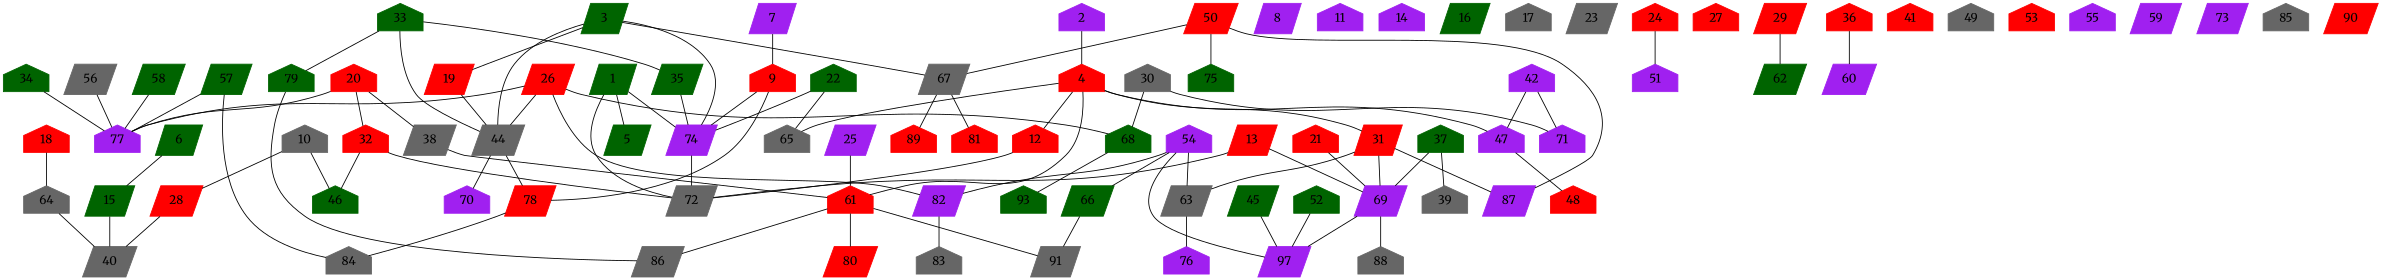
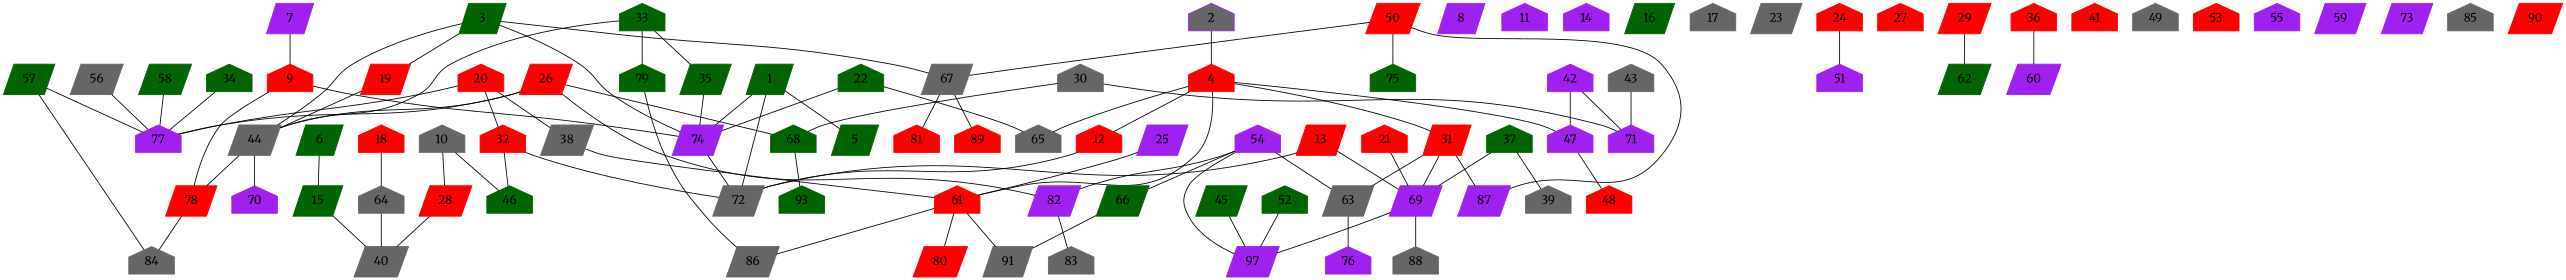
  graph {
    fontname=Merriweather
    node [color=red fontname=Merriweather shape=house style=filled]
    edge [fontname=Merriweather]
    1 [color=darkgreen shape=parallelogram]
    5 [color=darkgreen shape=parallelogram]
    72 [color=gray40 shape=parallelogram]
    74 [color=purple shape=parallelogram]
-   2 [color=purple]
+   2 [color=purple fillcolor=gray40]
    4
    12
    31 [shape=parallelogram]
    47 [color=purple]
    61
    65 [color=gray40]
    3 [color=darkgreen shape=parallelogram]
    19 [shape=parallelogram]
    44 [color=gray40 shape=parallelogram]
    67 [color=gray40 shape=parallelogram]
    78 [shape=parallelogram]
    70 [color=purple]
    81
    89
    69 [color=purple shape=parallelogram]
    63 [color=gray40 shape=parallelogram]
    87 [color=purple shape=parallelogram]
    48
    80 [shape=parallelogram]
    86 [color=gray40 shape=parallelogram]
    91 [color=gray40 shape=parallelogram]
    6 [color=darkgreen shape=parallelogram]
    15 [color=darkgreen shape=parallelogram]
    40 [color=gray40 shape=parallelogram]
    7 [color=purple shape=parallelogram]
    9
    8 [color=purple shape=parallelogram]
    84 [color=gray40]
    10 [color=gray40]
    28 [shape=parallelogram]
    46 [color=darkgreen]
    11 [color=purple]
    13 [shape=parallelogram]
    n39 [color=purple label=97 shape=parallelogram]
    88 [color=gray40]
    14 [color=purple]
    16 [color=darkgreen shape=parallelogram]
    17 [color=gray40]
    64 [color=gray40]
    18
    20
    32
    38 [color=gray40 shape=parallelogram]
    77 [color=purple]
    21
    22 [color=darkgreen]
    23 [color=gray40 shape=parallelogram]
    51 [color=purple]
    24
    25 [color=purple shape=parallelogram]
    26 [shape=parallelogram]
    68 [color=darkgreen]
    82 [color=purple shape=parallelogram]
    93 [color=darkgreen]
    83 [color=gray40]
    27
    29 [shape=parallelogram]
    62 [color=darkgreen shape=parallelogram]
    30 [color=gray40]
    71 [color=purple]
    76 [color=purple]
    33 [color=darkgreen]
    35 [color=darkgreen shape=parallelogram]
    79 [color=darkgreen]
    34 [color=darkgreen]
    60 [color=purple shape=parallelogram]
    36
    37 [color=darkgreen]
    39 [color=gray40]
    41
    42 [color=purple]
+   43 [color=gray40]
    45 [color=darkgreen shape=parallelogram]
    49 [color=gray40]
    50 [shape=parallelogram]
    75 [color=darkgreen]
    52 [color=darkgreen]
    53
    54 [color=purple]
    66 [color=darkgreen shape=parallelogram]
    55 [color=purple]
    56 [color=gray40 shape=parallelogram]
    57 [color=darkgreen shape=parallelogram]
    58 [color=darkgreen shape=parallelogram]
    59 [color=purple shape=parallelogram]
    73 [color=purple shape=parallelogram]
    85 [color=gray40]
    90 [shape=parallelogram]
    1 -- 5
    1 -- 72
    1 -- 74
    74 -- 72
    2 -- 4
    4 -- 12
    4 -- 31
    4 -- 47
    4 -- 61
    4 -- 65
    12 -- 72
    31 -- 69
    31 -- 63
    31 -- 87
    47 -- 48
    61 -- 80
    61 -- 86
    61 -- 91
    3 -- 74
    3 -- 19
    3 -- 44
    3 -- 67
    19 -- 44
    44 -- 78
    44 -- 70
    67 -- 81
    67 -- 89
    78 -- 84
    69 -- n39
    69 -- 88
    63 -- 76
    6 -- 15
    15 -- 40
    7 -- 9
    9 -- 74
    9 -- 78
    10 -- 28
    10 -- 46
    28 -- 40
    13 -- 72
    13 -- 69
    64 -- 40
    18 -- 64
    20 -- 32
    20 -- 38
    20 -- 77
    32 -- 72
    32 -- 46
    38 -- 61
    21 -- 69
    22 -- 74
    22 -- 65
    24 -- 51
    25 -- 61
    26 -- 44
    26 -- 77
    26 -- 68
    26 -- 82
    68 -- 93
    82 -- 83
    29 -- 62
    30 -- 68
    30 -- 71
    33 -- 44
    33 -- 35
    33 -- 79
    35 -- 74
    79 -- 86
    34 -- 77
    36 -- 60
    37 -- 69
    37 -- 39
    42 -- 47
    42 -- 71
+   43 -- 71
    45 -- n39
    50 -- 67
    50 -- 87
    50 -- 75
    52 -- n39
    54 -- 63
    54 -- n39
    54 -- 82
    54 -- 66
    66 -- 91
    56 -- 77
    57 -- 84
    57 -- 77
    58 -- 77
  }
